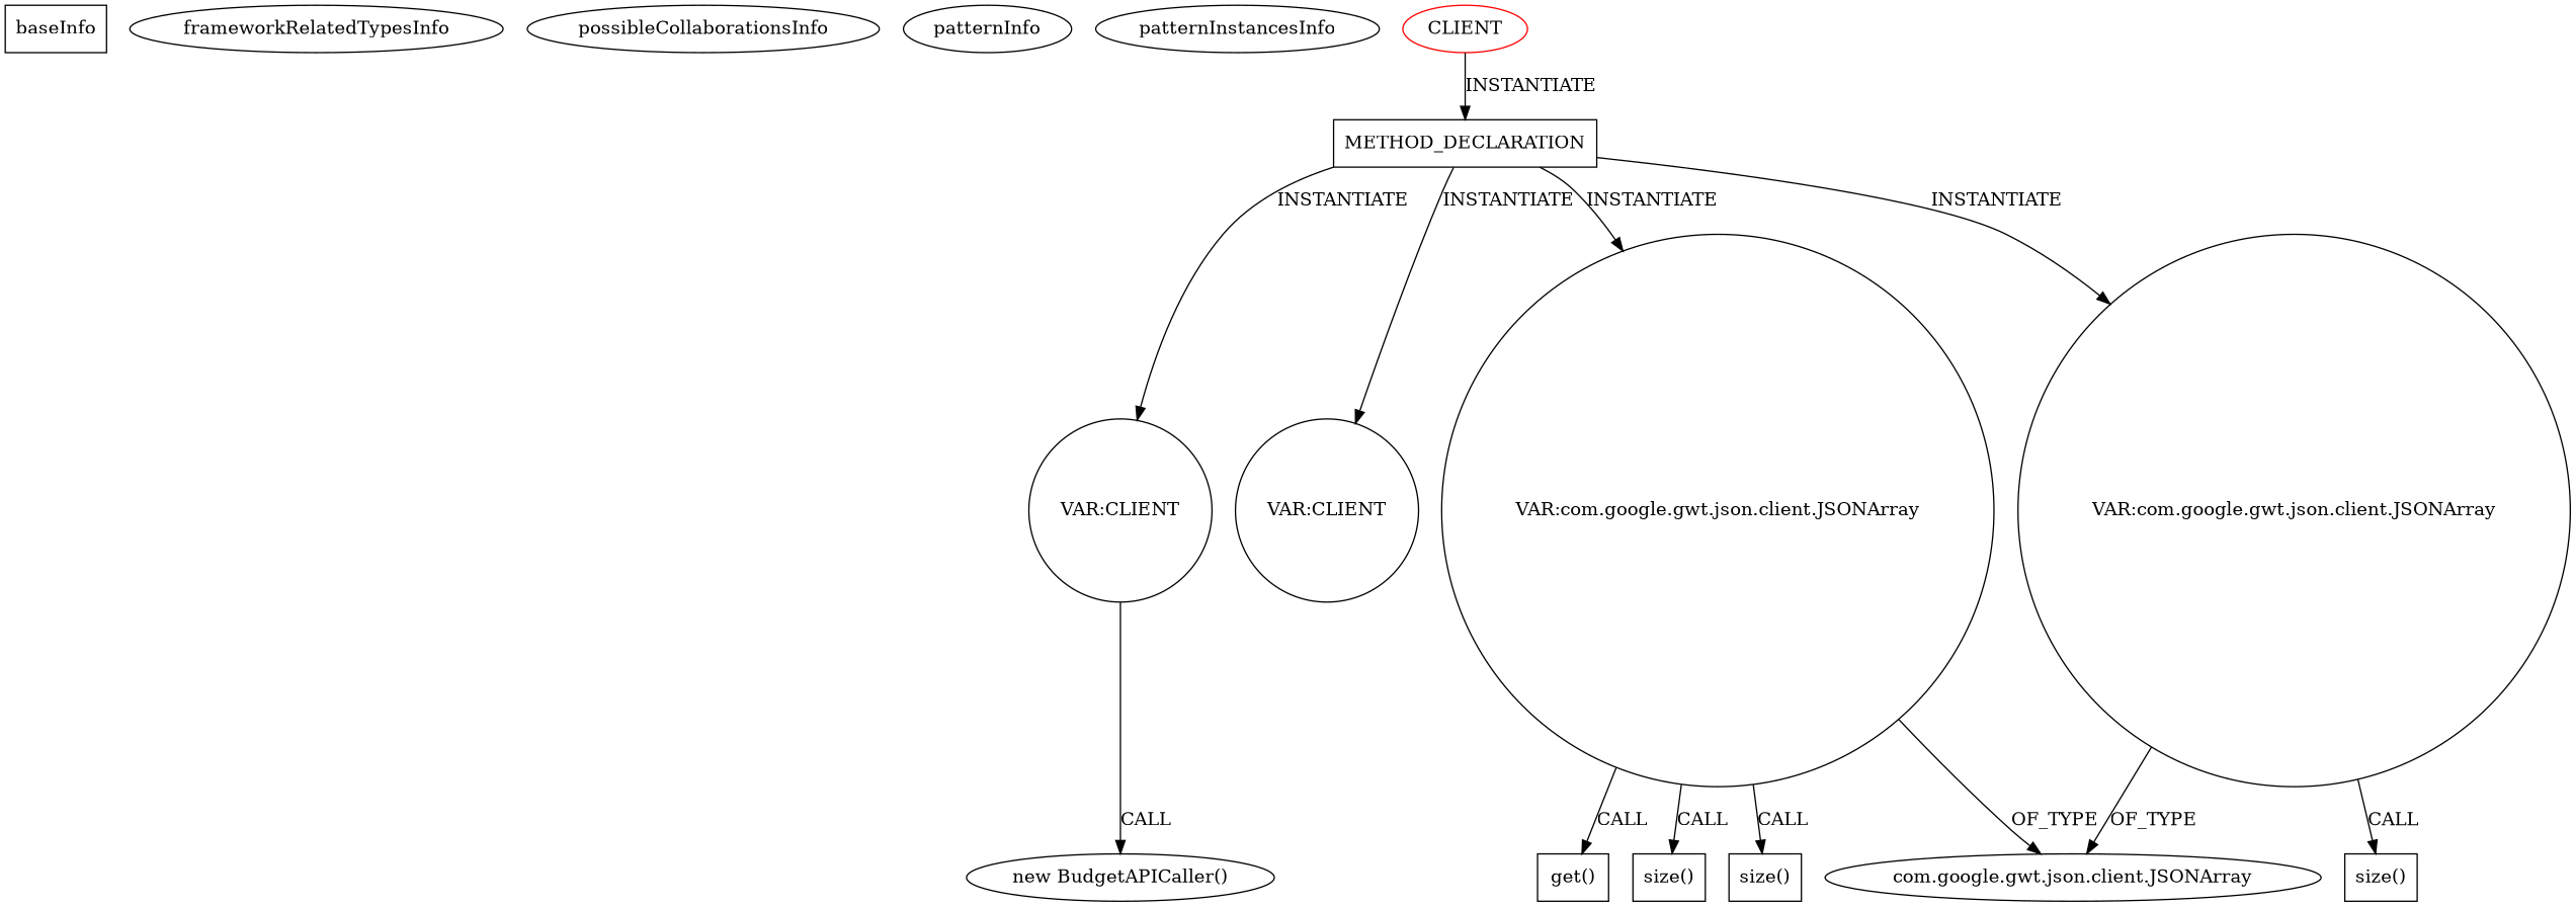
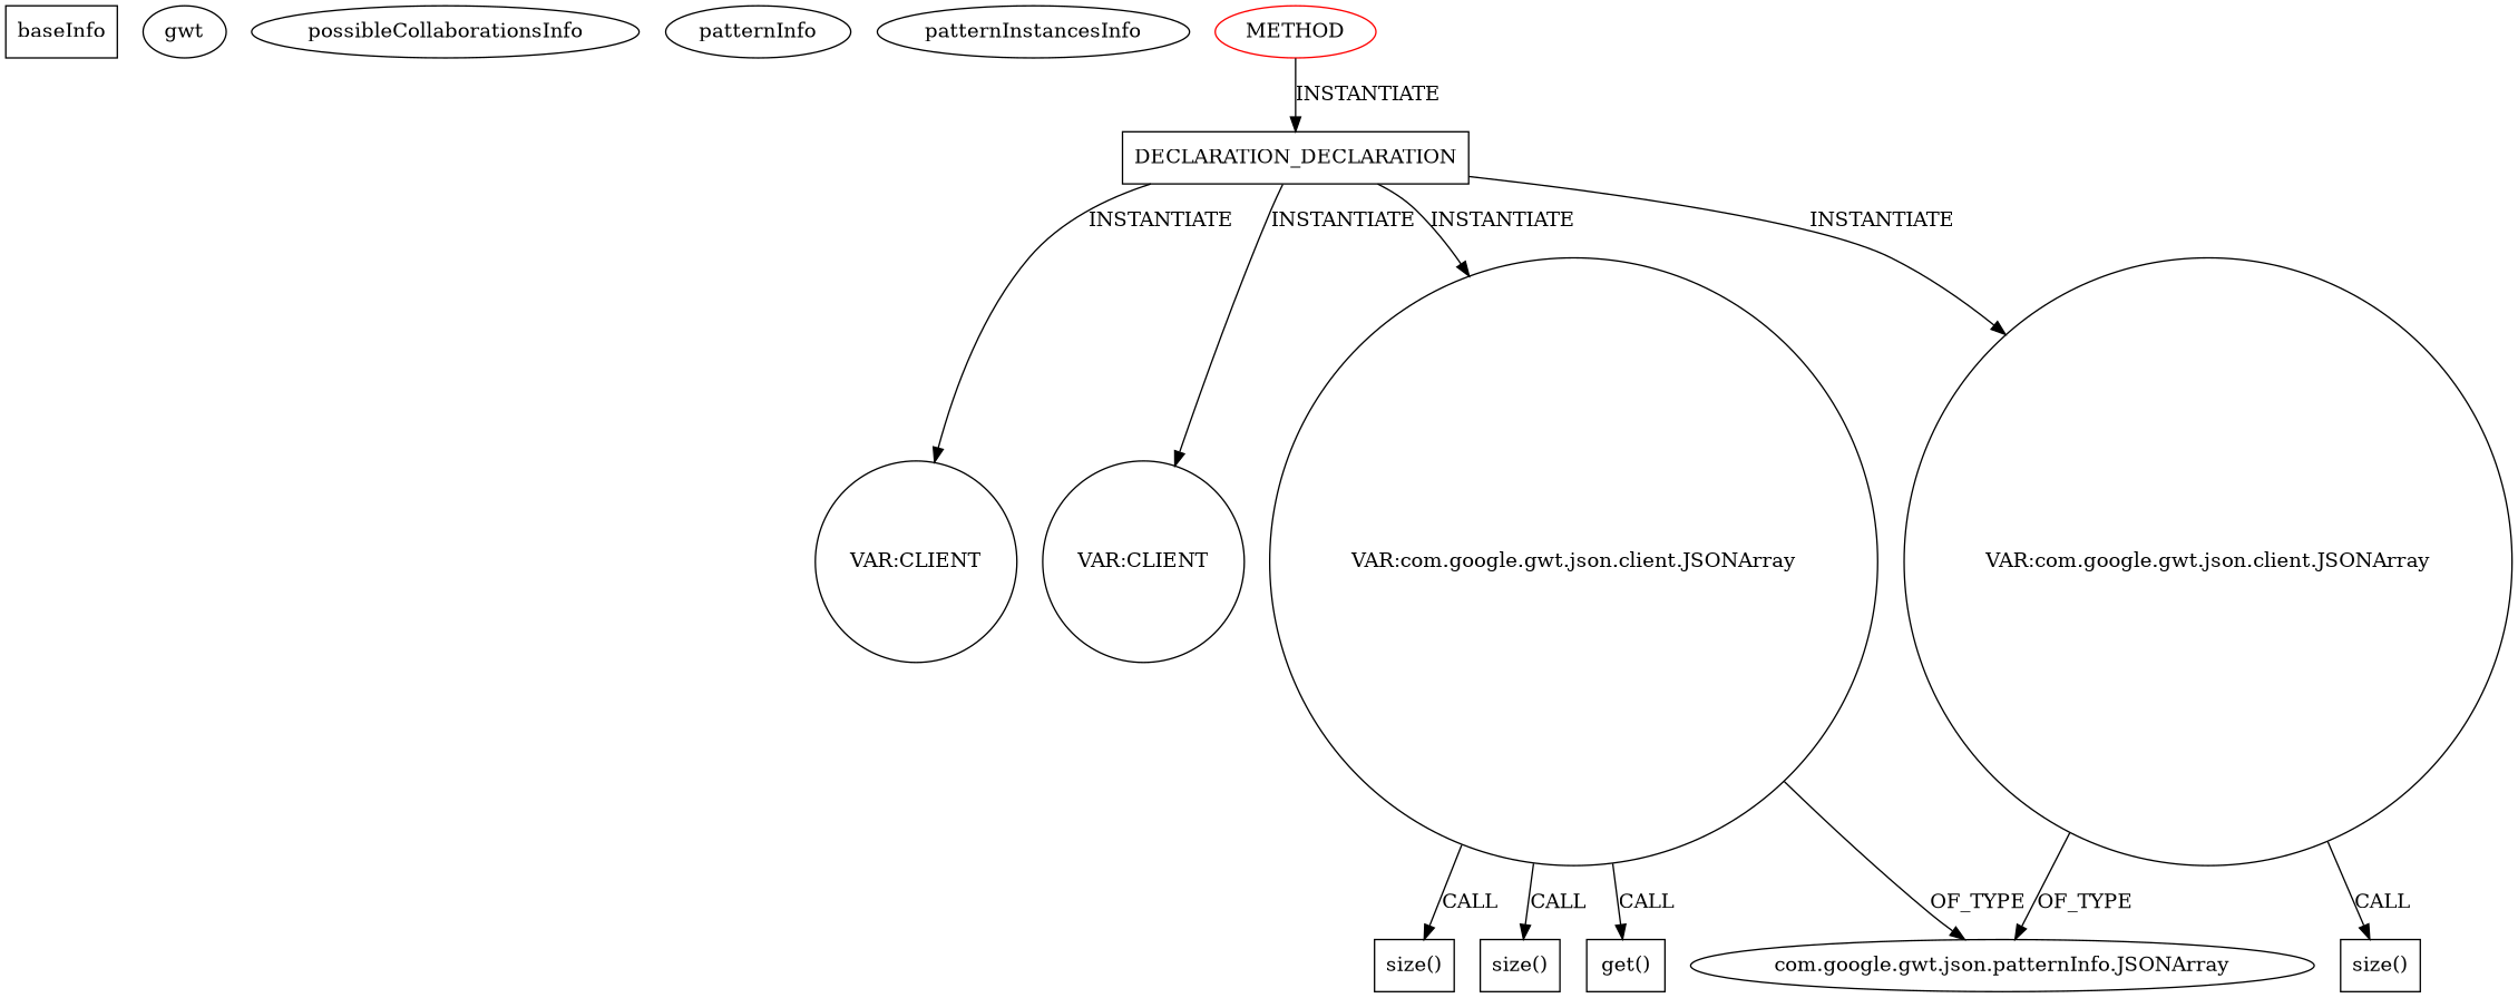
  digraph {
    node [isFrameworkType=false]
    baseInfo [category=pattern graphId=1260 isAnonymous=false possibleRelation=false shape=box isFrameworkType=""]
-   frameworkRelatedTypesInfo [isFrameworkType=""]
+   frameworkRelatedTypesInfo [label=gwt isFrameworkType=""]
    possibleCollaborationsInfo [isFrameworkType=""]
    patternInfo [frequency=2.0 patternRootClient=0 isFrameworkType=""]
    patternInstancesInfo [0="daonb-obudget~/daonb-obudget/obudget-master/src/client/src/org/obudget/client/Application.java~Application~1154" 1="daonb-obudget~/daonb-obudget/obudget-master/src/client/src/org/obudget/client/BudgetSuggestionOracle.java~BudgetSuggestionOracle~1160" isFrameworkType=""]
-   n6 [label="new BudgetAPICaller()" vertexType=CONSTRUCTOR_CALL]
    n7 [label="VAR:CLIENT" shape=circle vertexType=VARIABLE_EXPRESION]
-   n8 [label=METHOD_DECLARATION shape=box vertexType=CLIENT_METHOD_DECLARATION]
+   n8 [label=DECLARATION_DECLARATION shape=box vertexType=CLIENT_METHOD_DECLARATION]
    n9 [label="VAR:CLIENT" shape=circle vertexType=VARIABLE_EXPRESION]
    n10 [label="VAR:com.google.gwt.json.client.JSONArray" shape=circle vertexType=VARIABLE_EXPRESION]
    n11 [label="VAR:com.google.gwt.json.client.JSONArray" shape=circle vertexType=VARIABLE_EXPRESION]
    n12 [label="size()" shape=box vertexType=INSIDE_CALL]
    n13 [label="size()" shape=box vertexType=INSIDE_CALL]
-   n14 [label="com.google.gwt.json.client.JSONArray" vertexType=FRAMEWORK_CLASS_TYPE]
+   n14 [label="com.google.gwt.json.patternInfo.JSONArray" vertexType=FRAMEWORK_CLASS_TYPE]
    n15 [label="get()" shape=box vertexType=INSIDE_CALL]
    n16 [label="size()" shape=box vertexType=INSIDE_CALL]
-   n17 [color=red label=CLIENT vertexType=ROOT_CLIENT_CLASS_DECLARATION]
-   n7 -> n6 [label=CALL]
+   n17 [color=red label=METHOD vertexType=ROOT_CLIENT_CLASS_DECLARATION]
    n8 -> n7 [label=INSTANTIATE]
    n8 -> n9 [label=INSTANTIATE]
    n8 -> n10 [label=INSTANTIATE]
    n8 -> n11 [label=INSTANTIATE]
    n10 -> n12 [label=CALL]
    n10 -> n13 [label=CALL]
    n10 -> n14 [label=OF_TYPE]
    n10 -> n15 [label=CALL]
    n11 -> n14 [label=OF_TYPE]
    n11 -> n16 [label=CALL]
    n17 -> n8 [label=INSTANTIATE]
  }
